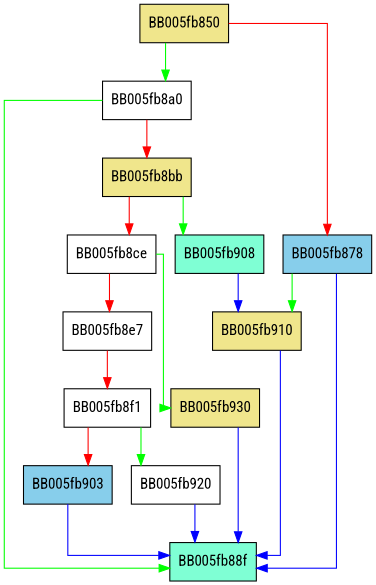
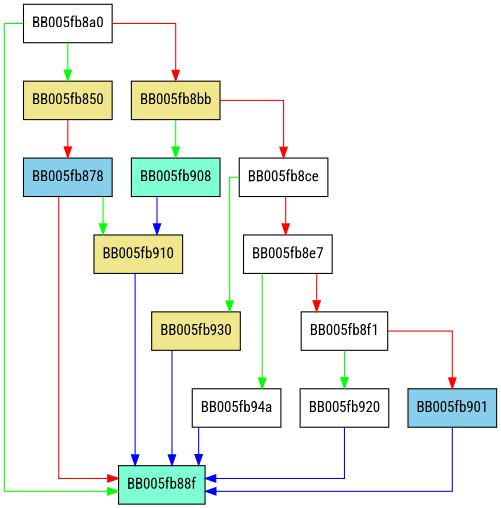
  digraph {
    fontname="Roboto Condensed"
    splines=ortho
    node [fillcolor=white fontname="Roboto Condensed" shape=box style=filled]
    edge [color=green fontname="Roboto Condensed"]
    BB005fb850 [fillcolor=khaki]
    BB005fb8a0
    BB005fb878 [fillcolor=skyblue]
    BB005fb88f [fillcolor=aquamarine]
    BB005fb8bb [fillcolor=khaki]
    BB005fb910 [fillcolor=khaki]
    BB005fb908 [fillcolor=aquamarine]
    BB005fb8ce
    BB005fb930 [fillcolor=khaki]
    BB005fb8e7
+   BB005fb94a
    BB005fb8f1
    BB005fb920
-   BB005fb901 [fillcolor=skyblue label=BB005fb903]
-   BB005fb850 -> BB005fb8a0
+   BB005fb901 [fillcolor=skyblue]
+   BB005fb8a0 -> BB005fb850
    BB005fb850 -> BB005fb878 [color=red]
    BB005fb8a0 -> BB005fb88f
    BB005fb8a0 -> BB005fb8bb [color=red]
-   BB005fb878 -> BB005fb88f [color=blue]
+   BB005fb878 -> BB005fb88f [color=red]
    BB005fb878 -> BB005fb910
    BB005fb8bb -> BB005fb908
    BB005fb8bb -> BB005fb8ce [color=red]
    BB005fb910 -> BB005fb88f [color=blue]
    BB005fb908 -> BB005fb910 [color=blue]
    BB005fb8ce -> BB005fb930
    BB005fb8ce -> BB005fb8e7 [color=red]
    BB005fb930 -> BB005fb88f [color=blue]
+   BB005fb8e7 -> BB005fb94a
    BB005fb8e7 -> BB005fb8f1 [color=red]
+   BB005fb94a -> BB005fb88f [color=blue]
    BB005fb8f1 -> BB005fb920
    BB005fb8f1 -> BB005fb901 [color=red]
    BB005fb920 -> BB005fb88f [color=blue]
    BB005fb901 -> BB005fb88f [color=blue]
  }
